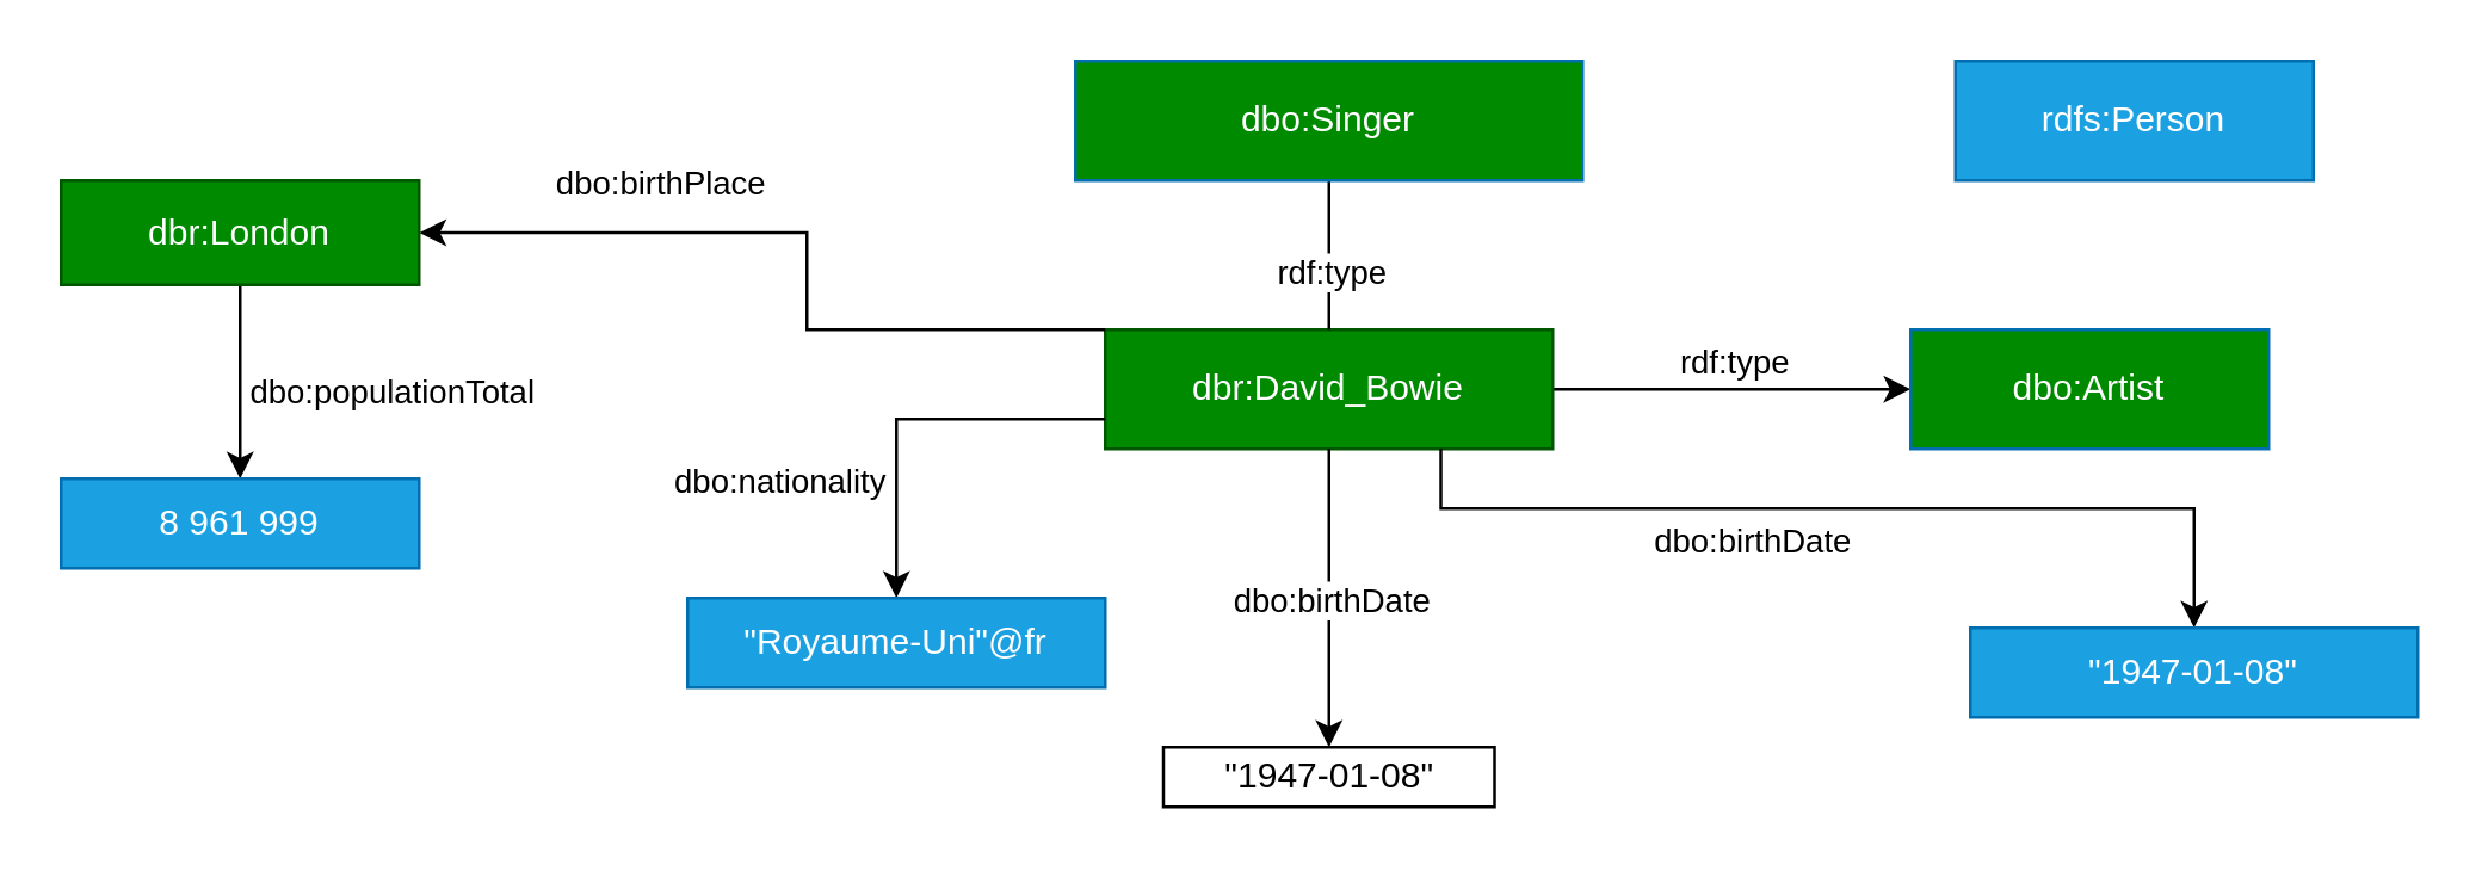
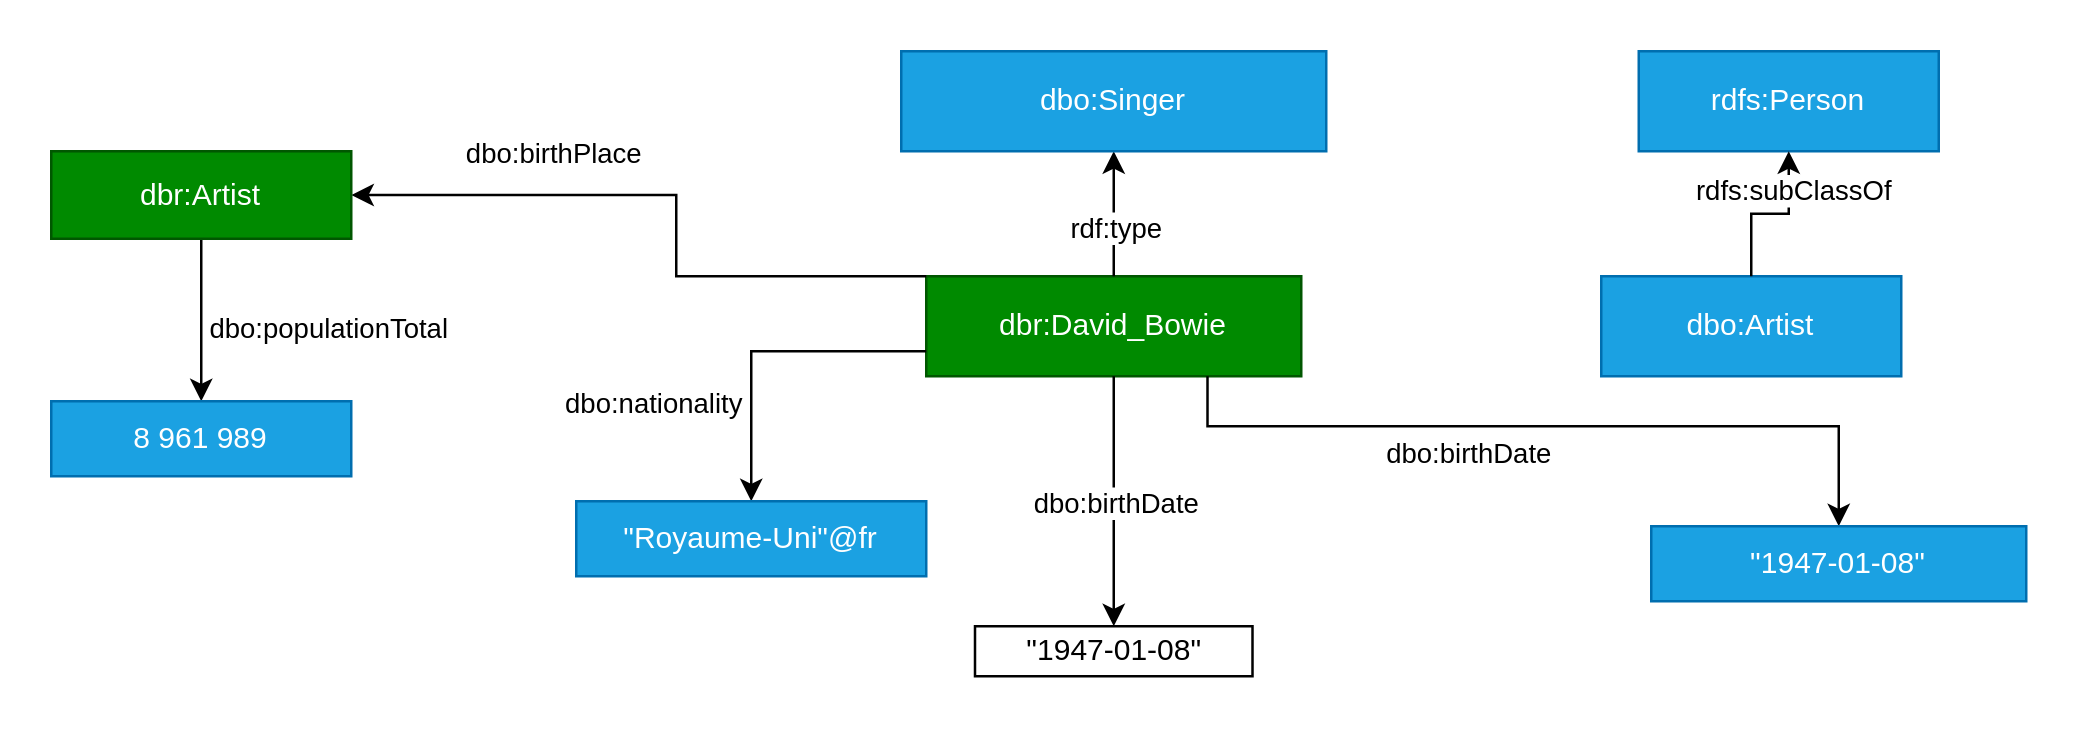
  <mxCell id="0" />
  <mxCell id="1" parent="0" />
- <mxCell id="2" style="edgeStyle=orthogonalEdgeStyle;rounded=0;orthogonalLoop=1;jettySize=auto;html=1;" edge="1" parent="1" source="4" target="5"><mxGeometry relative="1" as="geometry" /></mxCell>
- <mxCell id="3" value="rdf:type" style="edgeLabel;html=1;align=center;verticalAlign=middle;resizable=0;points=[];" vertex="1" connectable="0" parent="2"><mxGeometry x="-0.043" y="1" relative="1" as="geometry"><mxPoint x="3" y="-9" as="offset" /></mxGeometry></mxCell>
  <mxCell id="4" value="dbr:David_Bowie" style="rounded=0;whiteSpace=wrap;html=1;fillColor=#008a00;strokeColor=#005700;fontColor=#ffffff;" vertex="1" parent="1"><mxGeometry x="370" y="110" width="150" height="40" as="geometry" /></mxCell>
- <mxCell id="5" value="dbo:Artist" style="rounded=0;whiteSpace=wrap;html=1;fillColor=#008a00;strokeColor=#006EAF;fontColor=#ffffff;" vertex="1" parent="1"><mxGeometry x="640" y="110" width="120" height="40" as="geometry" /></mxCell>
- <mxCell id="6" style="edgeStyle=orthogonalEdgeStyle;rounded=0;orthogonalLoop=1;jettySize=auto;html=1;exitX=0.5;exitY=0;exitDx=0;exitDy=0;endArrow=none;" edge="1" parent="1" source="4" target="8"><mxGeometry relative="1" as="geometry" /></mxCell>
+ <mxCell id="5" value="dbo:Artist" style="rounded=0;whiteSpace=wrap;html=1;fillColor=#1ba1e2;strokeColor=#006EAF;fontColor=#ffffff;" vertex="1" parent="1"><mxGeometry x="640" y="110" width="120" height="40" as="geometry" /></mxCell>
+ <mxCell id="6" style="edgeStyle=orthogonalEdgeStyle;rounded=0;orthogonalLoop=1;jettySize=auto;html=1;exitX=0.5;exitY=0;exitDx=0;exitDy=0;" edge="1" parent="1" source="4" target="8"><mxGeometry relative="1" as="geometry" /></mxCell>
  <mxCell id="7" value="rdf:type" style="edgeLabel;html=1;align=center;verticalAlign=middle;resizable=0;points=[];" vertex="1" connectable="0" parent="6"><mxGeometry x="0.09" relative="1" as="geometry"><mxPoint y="7" as="offset" /></mxGeometry></mxCell>
- <mxCell id="8" value="dbo:Singer" style="rounded=0;whiteSpace=wrap;html=1;fillColor=#008a00;strokeColor=#006EAF;fontColor=#ffffff;" vertex="1" parent="1"><mxGeometry x="360" y="20" width="170" height="40" as="geometry" /></mxCell>
+ <mxCell id="8" value="dbo:Singer" style="rounded=0;whiteSpace=wrap;html=1;fillColor=#1ba1e2;strokeColor=#006EAF;fontColor=#ffffff;" vertex="1" parent="1"><mxGeometry x="360" y="20" width="170" height="40" as="geometry" /></mxCell>
  <mxCell id="9" style="edgeStyle=orthogonalEdgeStyle;rounded=0;orthogonalLoop=1;jettySize=auto;html=1;exitX=0;exitY=0.75;exitDx=0;exitDy=0;" edge="1" source="4" target="13" parent="1"><mxGeometry relative="1" as="geometry" /></mxCell>
  <mxCell id="10" value="dbo:nationality" style="edgeLabel;html=1;align=center;verticalAlign=middle;resizable=0;points=[];" vertex="1" connectable="0" parent="9"><mxGeometry x="0.09" relative="1" as="geometry"><mxPoint x="-40" y="19" as="offset" /></mxGeometry></mxCell>
  <mxCell id="11" style="edgeStyle=orthogonalEdgeStyle;rounded=0;orthogonalLoop=1;jettySize=auto;html=1;entryX=0.5;entryY=0;entryDx=0;entryDy=0;" edge="1" parent="1" source="4" target="14"><mxGeometry relative="1" as="geometry"><mxPoint x="490" y="210" as="targetPoint" /><Array as="points"><mxPoint x="445" y="230" /><mxPoint x="445" y="230" /></Array></mxGeometry></mxCell>
  <mxCell id="12" value="dbo:birthDate" style="edgeLabel;html=1;align=center;verticalAlign=middle;resizable=0;points=[];" vertex="1" connectable="0" parent="11"><mxGeometry x="-0.207" y="-1" relative="1" as="geometry"><mxPoint x="1" y="10" as="offset" /></mxGeometry></mxCell>
  <mxCell id="13" value="&quot;Royaume-Uni&quot;@fr" style="rounded=0;whiteSpace=wrap;html=1;fillColor=#1ba1e2;strokeColor=#006EAF;fontColor=#ffffff;" vertex="1" parent="1"><mxGeometry x="230" y="200" width="140" height="30" as="geometry" /></mxCell>
  <mxCell id="14" value="&quot;1947-01-08&quot;" style="rounded=0;whiteSpace=wrap;html=1;" vertex="1" parent="1"><mxGeometry x="389.5" y="250" width="111" height="20" as="geometry" /></mxCell>
  <mxCell id="15" style="edgeStyle=orthogonalEdgeStyle;rounded=0;orthogonalLoop=1;jettySize=auto;html=1;entryX=0.5;entryY=0;entryDx=0;entryDy=0;exitX=0.75;exitY=1;exitDx=0;exitDy=0;" edge="1" parent="1" target="17" source="4"><mxGeometry relative="1" as="geometry"><mxPoint x="445" y="500" as="sourcePoint" /><Array as="points"><mxPoint x="483" y="170" /><mxPoint x="735" y="170" /></Array></mxGeometry></mxCell>
  <mxCell id="16" value="dbo:birthDate" style="edgeLabel;html=1;align=center;verticalAlign=middle;resizable=0;points=[];" vertex="1" connectable="0" parent="15"><mxGeometry x="-0.207" y="-1" relative="1" as="geometry"><mxPoint y="9" as="offset" /></mxGeometry></mxCell>
  <mxCell id="17" value="&quot;1947-01-08&quot;" style="rounded=0;whiteSpace=wrap;html=1;fillColor=#1ba1e2;strokeColor=#006EAF;fontColor=#ffffff;" vertex="1" parent="1"><mxGeometry x="660" y="210" width="150" height="30" as="geometry" /></mxCell>
  <mxCell id="18" value="rdfs:Person" style="rounded=0;whiteSpace=wrap;html=1;fillColor=#1ba1e2;strokeColor=#006EAF;fontColor=#ffffff;" vertex="1" parent="1"><mxGeometry x="655" y="20" width="120" height="40" as="geometry" /></mxCell>
+ <mxCell id="19" style="edgeStyle=orthogonalEdgeStyle;rounded=0;orthogonalLoop=1;jettySize=auto;html=1;entryX=0.5;entryY=1;entryDx=0;entryDy=0;exitX=0.5;exitY=0;exitDx=0;exitDy=0;" edge="1" parent="1" source="5" target="18"><mxGeometry relative="1" as="geometry"><mxPoint x="760" y="129.58" as="sourcePoint" /><mxPoint x="880" y="129.58" as="targetPoint" /></mxGeometry></mxCell>
+ <mxCell id="20" value="rdfs:subClassOf" style="edgeLabel;html=1;align=center;verticalAlign=middle;resizable=0;points=[];" vertex="1" connectable="0" parent="19"><mxGeometry x="-0.043" y="1" relative="1" as="geometry"><mxPoint x="10" y="-9" as="offset" /></mxGeometry></mxCell>
  <mxCell id="21" style="edgeStyle=orthogonalEdgeStyle;rounded=0;orthogonalLoop=1;jettySize=auto;html=1;exitX=0;exitY=0;exitDx=0;exitDy=0;entryX=1;entryY=0.5;entryDx=0;entryDy=0;" edge="1" parent="1" target="25" source="4"><mxGeometry relative="1" as="geometry"><mxPoint x="275" y="85" as="sourcePoint" /><Array as="points"><mxPoint x="270" y="110" /><mxPoint x="270" y="78" /></Array></mxGeometry></mxCell>
  <mxCell id="22" value="dbo:birthPlace" style="edgeLabel;html=1;align=center;verticalAlign=middle;resizable=0;points=[];" vertex="1" connectable="0" parent="21"><mxGeometry x="0.09" relative="1" as="geometry"><mxPoint x="-39" y="-17" as="offset" /></mxGeometry></mxCell>
  <mxCell id="23" style="edgeStyle=orthogonalEdgeStyle;rounded=0;orthogonalLoop=1;jettySize=auto;html=1;entryX=0.5;entryY=0;entryDx=0;entryDy=0;" edge="1" parent="1" source="25" target="26"><mxGeometry relative="1" as="geometry" /></mxCell>
  <mxCell id="24" value="dbo:populationTotal" style="edgeLabel;html=1;align=center;verticalAlign=middle;resizable=0;points=[];" vertex="1" connectable="0" parent="23"><mxGeometry x="-0.36" y="1" relative="1" as="geometry"><mxPoint x="49" y="14" as="offset" /></mxGeometry></mxCell>
- <mxCell id="25" value="dbr:London" style="rounded=0;whiteSpace=wrap;html=1;fillColor=#008a00;strokeColor=#005700;fontColor=#ffffff;" vertex="1" parent="1"><mxGeometry x="20" y="60" width="120" height="35" as="geometry" /></mxCell>
- <mxCell id="26" value="8 961 999" style="rounded=0;whiteSpace=wrap;html=1;fillColor=#1ba1e2;fontColor=#ffffff;strokeColor=#006EAF;" vertex="1" parent="1"><mxGeometry x="20" y="160" width="120" height="30" as="geometry" /></mxCell>
+ <mxCell id="25" value="dbr:Artist" style="rounded=0;whiteSpace=wrap;html=1;fillColor=#008a00;strokeColor=#005700;fontColor=#ffffff;" vertex="1" parent="1"><mxGeometry x="20" y="60" width="120" height="35" as="geometry" /></mxCell>
+ <mxCell id="26" value="8 961 989" style="rounded=0;whiteSpace=wrap;html=1;fillColor=#1ba1e2;fontColor=#ffffff;strokeColor=#006EAF;" vertex="1" parent="1"><mxGeometry x="20" y="160" width="120" height="30" as="geometry" /></mxCell>
